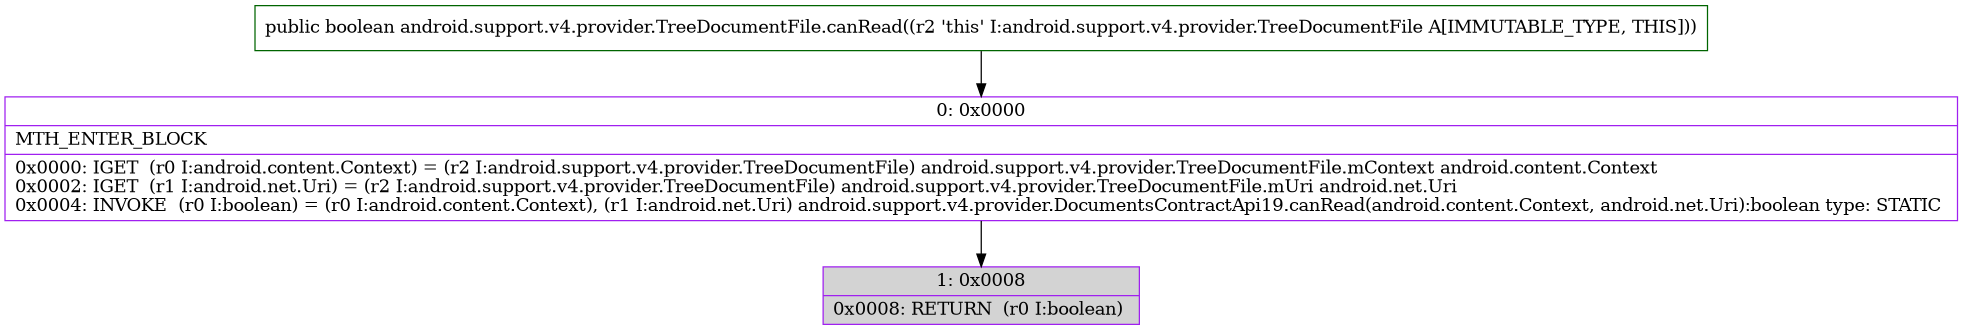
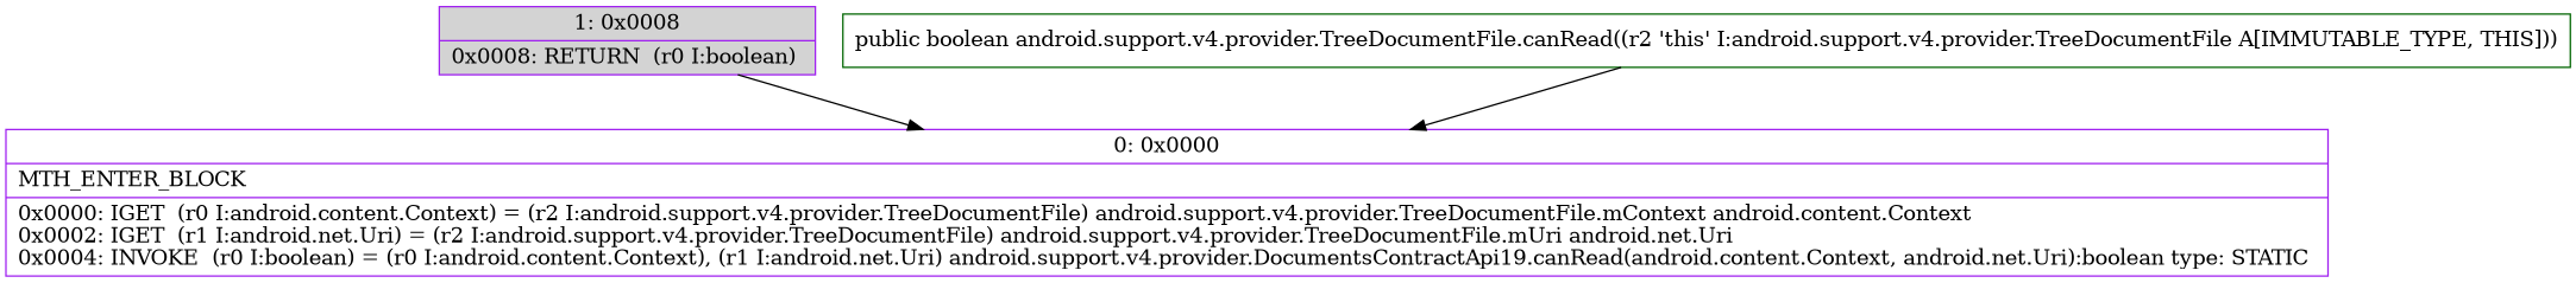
  digraph {
    node [shape=record style=filled fillcolor=white color=purple]
    n1 [label="{0\:\ 0x0000|MTH_ENTER_BLOCK\l|0x0000: IGET  (r0 I:android.content.Context) = (r2 I:android.support.v4.provider.TreeDocumentFile) android.support.v4.provider.TreeDocumentFile.mContext android.content.Context \l0x0002: IGET  (r1 I:android.net.Uri) = (r2 I:android.support.v4.provider.TreeDocumentFile) android.support.v4.provider.TreeDocumentFile.mUri android.net.Uri \l0x0004: INVOKE  (r0 I:boolean) = (r0 I:android.content.Context), (r1 I:android.net.Uri) android.support.v4.provider.DocumentsContractApi19.canRead(android.content.Context, android.net.Uri):boolean type: STATIC \l}"]
    n2 [label="{1\:\ 0x0008|0x0008: RETURN  (r0 I:boolean) \l}" fillcolor=lightgrey]
    n3 [label="{public boolean android.support.v4.provider.TreeDocumentFile.canRead((r2 'this' I:android.support.v4.provider.TreeDocumentFile A[IMMUTABLE_TYPE, THIS])) }" color=darkgreen]
-   n1 -> n2
+   n2 -> n1
    n3 -> n1
  }
